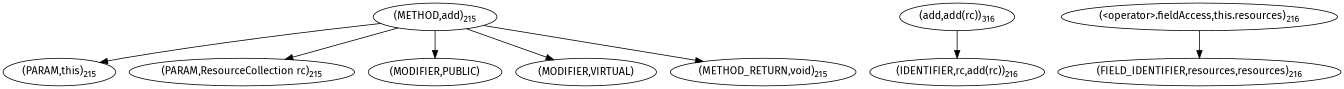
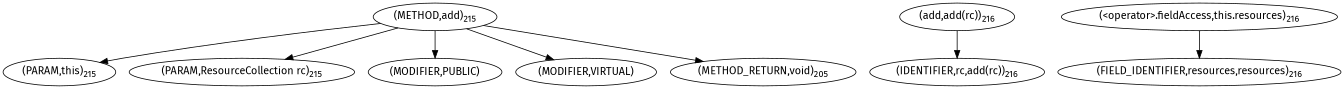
  digraph {
    fontname="Fira Sans"
    node [fontname="Fira Sans"]
    edge [fontname="Fira Sans"]
    n1 [label=<(METHOD,add)<SUB>215</SUB>>]
    n2 [label=<(PARAM,this)<SUB>215</SUB>>]
    n3 [label=<(PARAM,ResourceCollection rc)<SUB>215</SUB>>]
    n4 [label=<(MODIFIER,PUBLIC)>]
    n5 [label=<(MODIFIER,VIRTUAL)>]
-   n6 [label=<(METHOD_RETURN,void)<SUB>215</SUB>>]
-   n7 [label=<(add,add(rc))<SUB>316</SUB>>]
+   n6 [label=<(METHOD_RETURN,void)<SUB>205</SUB>>]
+   n7 [label=<(add,add(rc))<SUB>216</SUB>>]
    n8 [label=<(IDENTIFIER,rc,add(rc))<SUB>216</SUB>>]
    n9 [label=<(&lt;operator&gt;.fieldAccess,this.resources)<SUB>216</SUB>>]
    n10 [label=<(FIELD_IDENTIFIER,resources,resources)<SUB>216</SUB>>]
    n1 -> n2
    n1 -> n3
    n1 -> n4
    n1 -> n5
    n1 -> n6
    n7 -> n8
    n9 -> n10
  }
